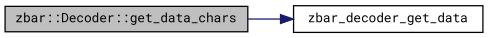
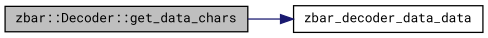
  digraph {
    rankdir=LR
    fontname="Roboto Mono"
    node [color=black fontname="Roboto Mono" fontsize=10 shape=record style=filled]
    n1 [fillcolor=grey75 fontcolor=black height=0.2 label="zbar::Decoder::get_data_chars" width=0.4]
-   n2 [fillcolor=white height=0.2 label=zbar_decoder_get_data width=0.4]
+   n2 [fillcolor=white height=0.2 label=zbar_decoder_data_data width=0.4]
    n1 -> n2 [color=midnightblue fontname="Roboto Mono" fontsize=10 labelfontname=Helvetica labelfontsize=10 style=solid]
  }
